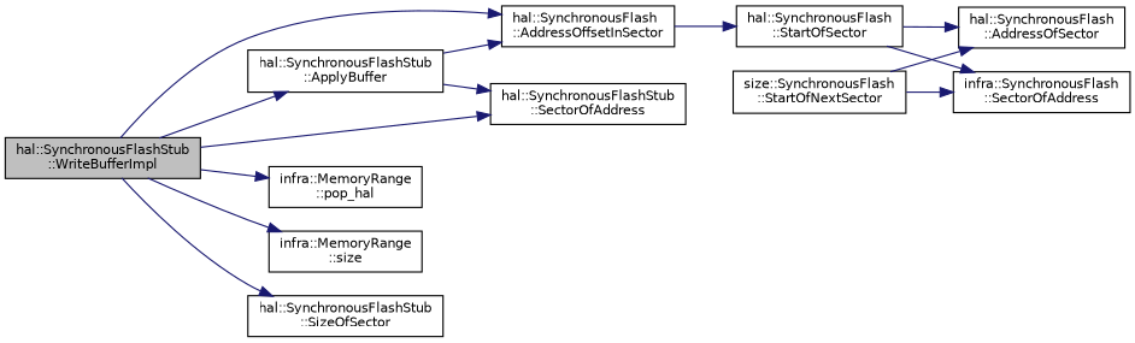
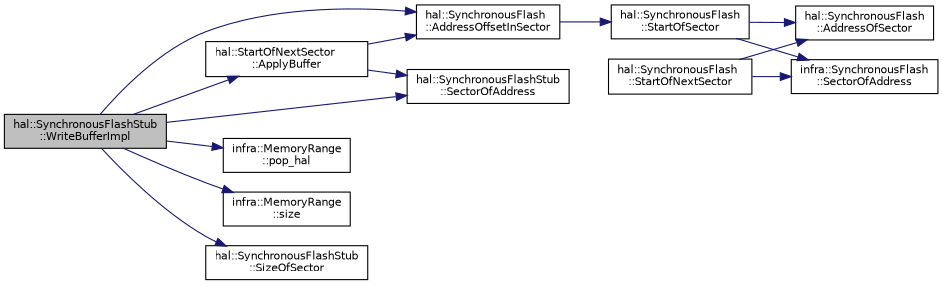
  digraph {
    rankdir=LR
    node [color=black fillcolor=white fontname=Helvetica fontsize=10 shape=record style=filled]
    edge [color=midnightblue fontname=Helvetica fontsize=10 labelfontname=Helvetica labelfontsize=10 style=solid]
    n1 [fillcolor=grey75 fontcolor=black height=0.2 label="hal::SynchronousFlashStub\l::WriteBufferImpl" width=0.4]
    n2 [height=0.2 label="hal::SynchronousFlash\l::AddressOffsetInSector" width=0.4]
-   n3 [height=0.2 label="hal::SynchronousFlashStub\l::ApplyBuffer" width=0.4]
+   n3 [height=0.2 label="hal::StartOfNextSector\l::ApplyBuffer" width=0.4]
    n4 [height=0.2 label="hal::SynchronousFlashStub\l::SectorOfAddress" width=0.4]
    n5 [height=0.2 label="infra::MemoryRange\l::pop_hal" width=0.4]
    n6 [height=0.2 label="infra::MemoryRange\l::size" width=0.4]
    n7 [height=0.2 label="hal::SynchronousFlashStub\l::SizeOfSector" width=0.4]
    n8 [height=0.2 label="hal::SynchronousFlash\l::StartOfSector" width=0.4]
-   n9 [height=0.2 label="size::SynchronousFlash\l::StartOfNextSector" width=0.4]
+   n9 [height=0.2 label="hal::SynchronousFlash\l::StartOfNextSector" width=0.4]
    n10 [height=0.2 label="hal::SynchronousFlash\l::AddressOfSector" width=0.4]
    n11 [height=0.2 label="infra::SynchronousFlash\l::SectorOfAddress" width=0.4]
    n1 -> n2
    n1 -> n3
    n1 -> n4
    n1 -> n5
    n1 -> n6
    n1 -> n7
    n2 -> n8
    n3 -> n2
    n3 -> n4
    n8 -> n10
    n8 -> n11
    n9 -> n10
    n9 -> n11
  }
